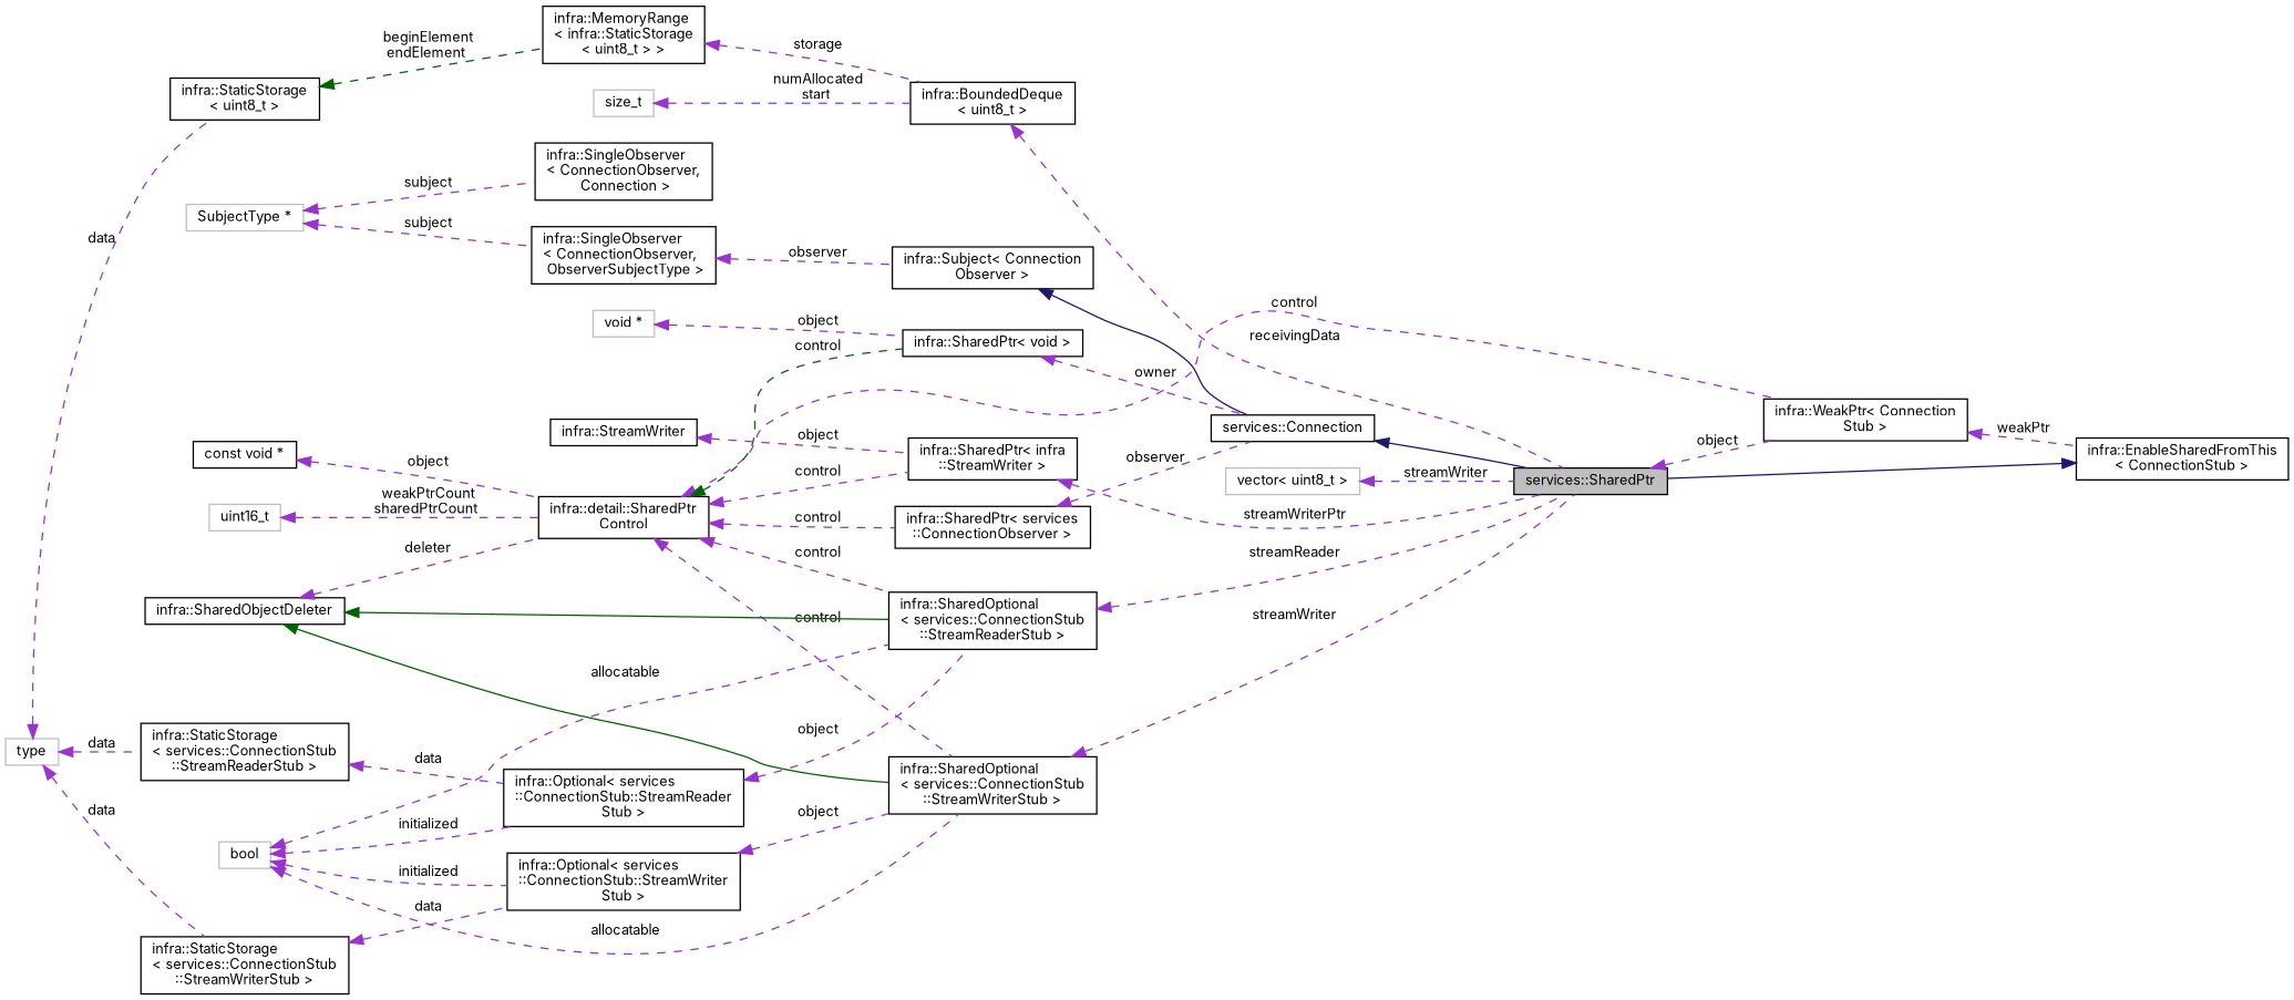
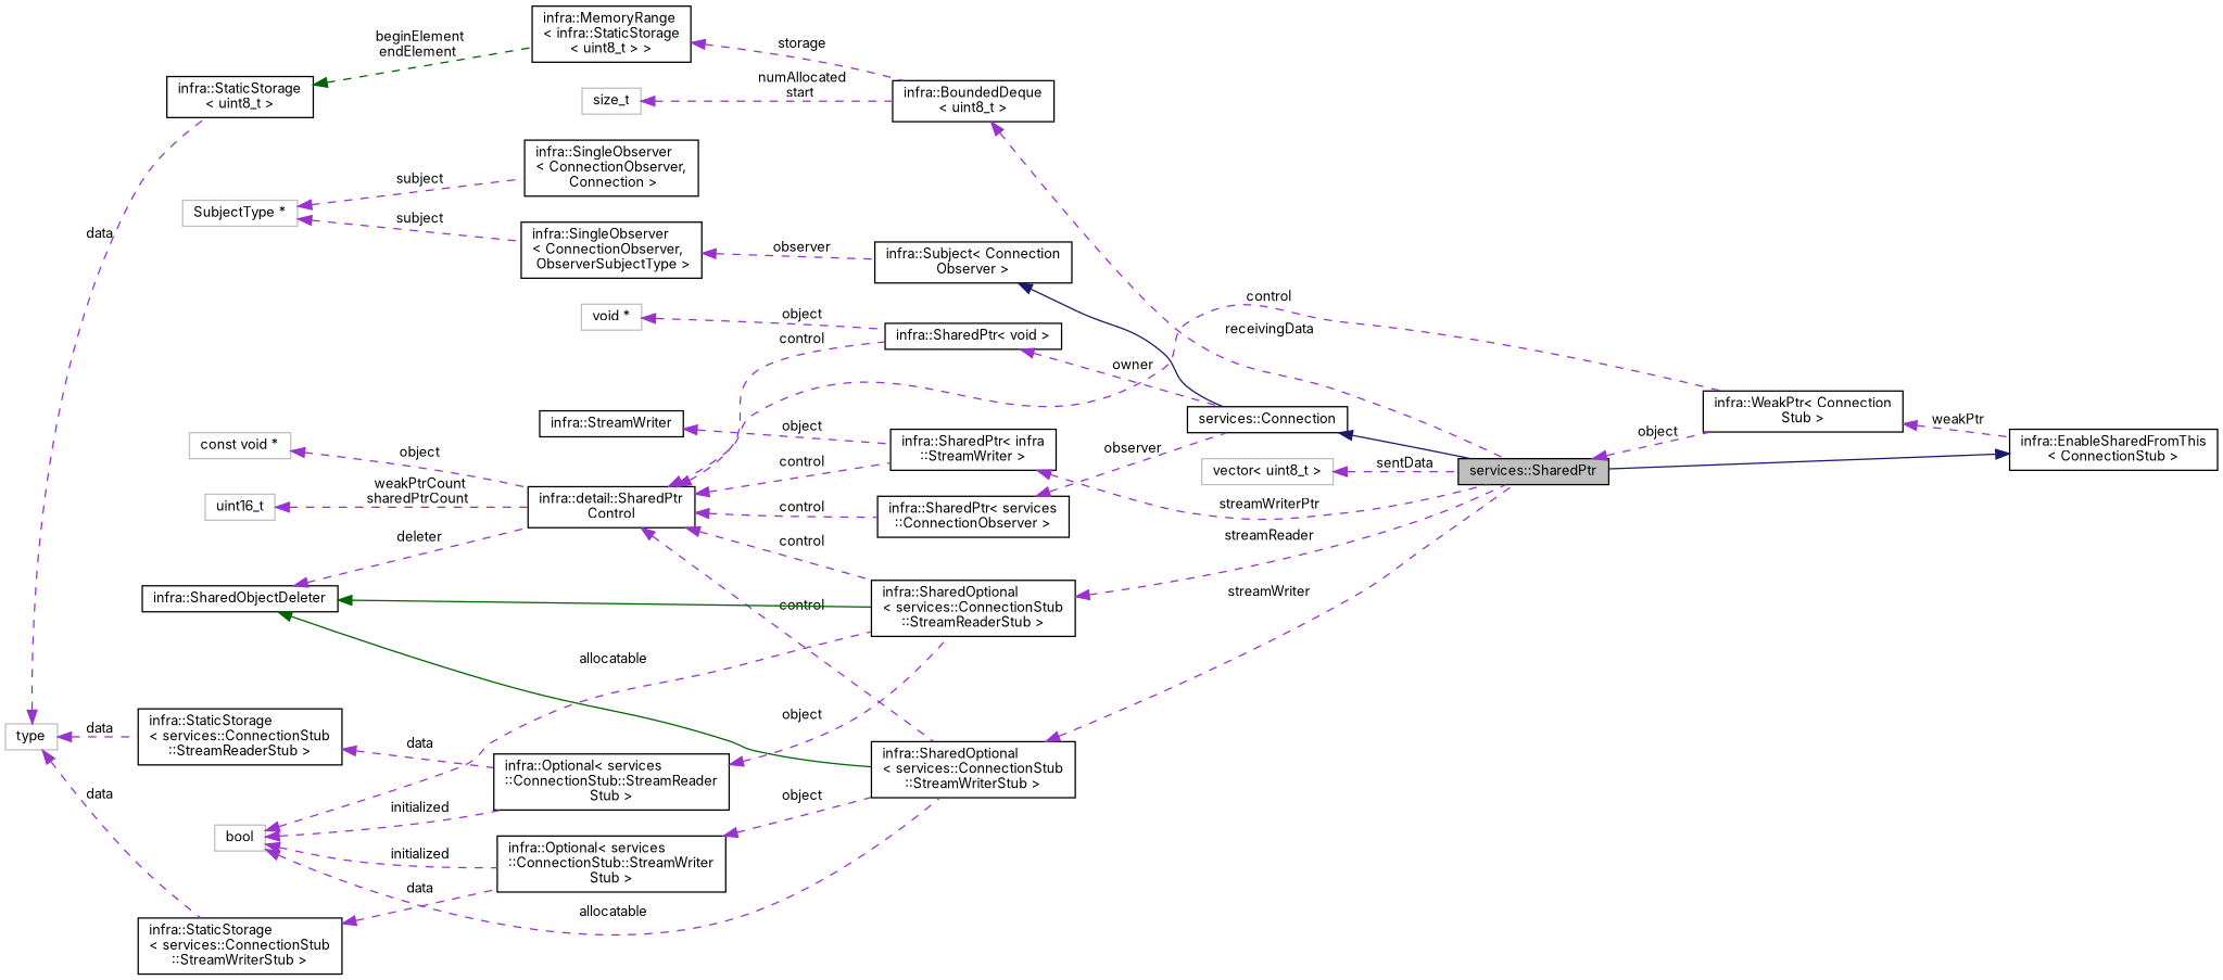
  digraph {
    fontname=Inter
    rankdir=LR
    node [color=black fillcolor=white fontname=Inter fontsize=10 shape=record style=filled]
    edge [color=darkorchid3 dir=back fontname=Inter fontsize=10 labelfontname=Helvetica labelfontsize=10 style=dashed]
    n1 [fillcolor=grey75 fontcolor=black height=0.2 label="services::SharedPtr" width=0.4]
    n2 [height=0.2 label="infra::WeakPtr\< Connection\lStub \>" width=0.4]
    n3 [height=0.2 label="infra::EnableSharedFromThis\l\< ConnectionStub \>" width=0.4]
    n4 [height=0.2 label="services::Connection" width=0.4]
    n5 [height=0.2 label="infra::Subject\< Connection\lObserver \>" width=0.4]
    n6 [height=0.2 label="infra::SingleObserver\l\< ConnectionObserver,\l ObserverSubjectType \>" width=0.4]
    n7 [color=grey75 height=0.2 label="SubjectType *" width=0.4]
    n8 [height=0.2 label="infra::SingleObserver\l\< ConnectionObserver,\l Connection \>" width=0.4]
    n9 [height=0.2 label="infra::SharedPtr\< services\l::ConnectionObserver \>" width=0.4]
    n10 [height=0.2 label="infra::detail::SharedPtr\lControl" width=0.4]
    n11 [height=0.2 label="infra::SharedPtr\< void \>" width=0.4]
    n12 [height=0.2 label="infra::SharedOptional\l\< services::ConnectionStub\l::StreamReaderStub \>" width=0.4]
    n13 [height=0.2 label="infra::SharedOptional\l\< services::ConnectionStub\l::StreamWriterStub \>" width=0.4]
    n14 [height=0.2 label="infra::SharedPtr\< infra\l::StreamWriter \>" width=0.4]
-   n15 [height=0.2 label="const void *" width=0.4]
+   n15 [color=grey75 height=0.2 label="const void *" width=0.4]
    n16 [color=grey75 height=0.2 label=uint16_t width=0.4]
    n17 [height=0.2 label="infra::SharedObjectDeleter" width=0.4]
    n18 [color=grey75 height=0.2 label="void *" width=0.4]
    n19 [height=0.2 label="infra::Optional\< services\l::ConnectionStub::StreamReader\lStub \>" width=0.4]
    n20 [height=0.2 label="infra::StaticStorage\l\< services::ConnectionStub\l::StreamReaderStub \>" width=0.4]
    n21 [color=grey75 height=0.2 label=type width=0.4]
    n22 [height=0.2 label="infra::StaticStorage\l\< services::ConnectionStub\l::StreamWriterStub \>" width=0.4]
    n23 [height=0.2 label="infra::StaticStorage\l\< uint8_t \>" width=0.4]
    n24 [height=0.2 label="infra::Optional\< services\l::ConnectionStub::StreamWriter\lStub \>" width=0.4]
    n25 [height=0.2 label="infra::MemoryRange\l\< infra::StaticStorage\l\< uint8_t \> \>" width=0.4]
    n26 [color=grey75 height=0.2 label=bool width=0.4]
    n27 [color=grey75 height=0.2 label="vector\< uint8_t \>" width=0.4]
    n28 [height=0.2 label="infra::StreamWriter" width=0.4]
    n29 [height=0.2 label="infra::BoundedDeque\l\< uint8_t \>" width=0.4]
    n30 [color=grey75 height=0.2 label=size_t width=0.4]
    n1 -> n2 [label=" object"]
    n2 -> n3 [label=" weakPtr"]
    n3 -> n1 [color=midnightblue style=solid]
    n4 -> n1 [color=midnightblue style=solid]
    n5 -> n4 [color=midnightblue style=solid]
    n6 -> n5 [label=" observer"]
    n7 -> n6 [label=" subject"]
    n7 -> n8 [label=" subject"]
    n9 -> n4 [label=" observer"]
    n10 -> n2 [label=" control"]
    n10 -> n9 [label=" control"]
-   n10 -> n11 [color=darkgreen label=" control"]
+   n10 -> n11 [label=" control"]
    n10 -> n12 [label=" control"]
    n10 -> n13 [label=" control"]
    n10 -> n14 [label=" control"]
    n11 -> n4 [label=" owner"]
    n12 -> n1 [label=" streamReader"]
    n13 -> n1 [label=" streamWriter"]
    n14 -> n1 [label=" streamWriterPtr"]
    n15 -> n10 [label=" object"]
    n16 -> n10 [label=" weakPtrCount\nsharedPtrCount"]
    n17 -> n10 [label=" deleter"]
    n17 -> n12 [color=darkgreen style=solid]
    n17 -> n13 [color=darkgreen style=solid]
    n18 -> n11 [label=" object"]
    n19 -> n12 [label=" object"]
    n20 -> n19 [label=" data"]
    n21 -> n20 [label=" data"]
    n21 -> n22 [label=" data"]
    n21 -> n23 [label=" data"]
    n22 -> n24 [label=" data"]
    n23 -> n25 [color=darkgreen label=" beginElement\nendElement"]
    n24 -> n13 [label=" object"]
    n25 -> n29 [label=" storage"]
    n26 -> n12 [label=" allocatable"]
    n26 -> n13 [label=" allocatable"]
    n26 -> n19 [label=" initialized"]
    n26 -> n24 [label=" initialized"]
-   n27 -> n1 [label=" streamWriter"]
+   n27 -> n1 [label=" sentData"]
    n28 -> n14 [label=" object"]
    n29 -> n1 [label=" receivingData"]
    n30 -> n29 [label=" numAllocated\nstart"]
  }
